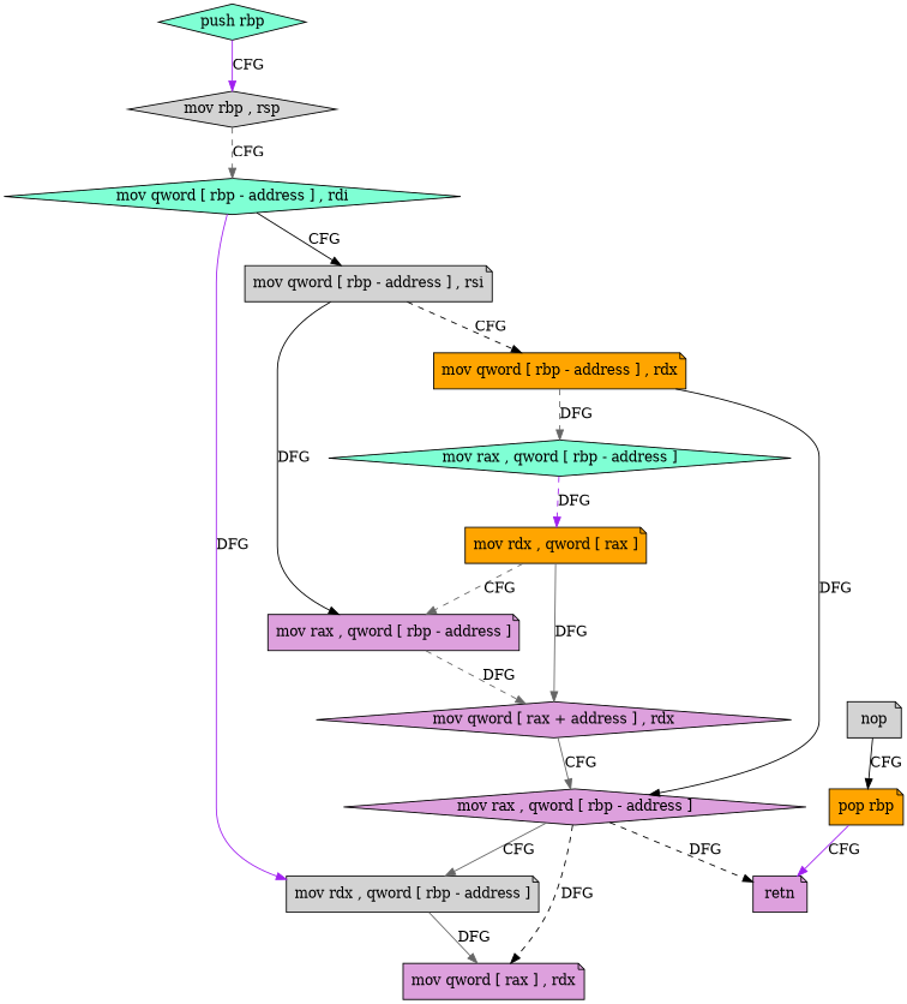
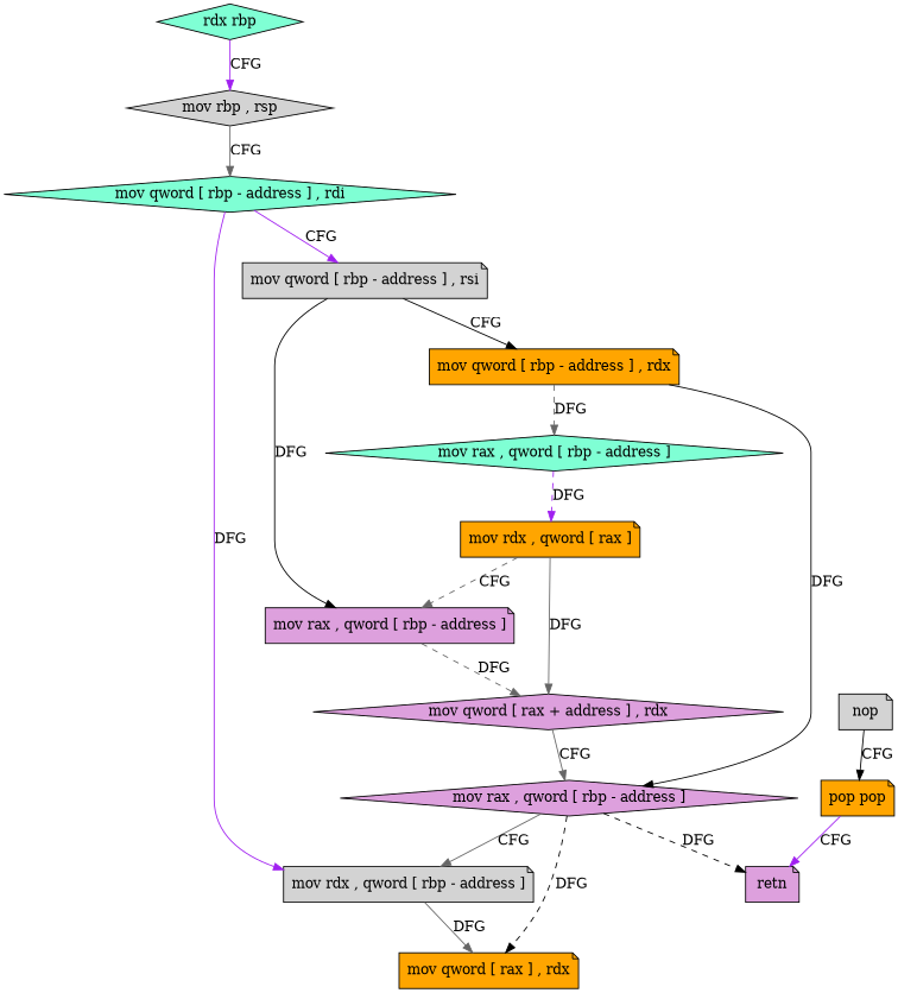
  digraph {
    node [fillcolor=plum shape=note style=filled]
    edge [color=gray40 style=solid]
-   n1 [fillcolor=aquamarine label="push rbp" shape=diamond]
+   n1 [fillcolor=aquamarine label="rdx rbp" shape=diamond]
    n2 [fillcolor=lightgrey label="mov rbp , rsp" shape=diamond]
    n3 [fillcolor=aquamarine label="mov qword [ rbp - address ] , rdi" shape=diamond]
    n4 [fillcolor=lightgrey label="mov qword [ rbp - address ] , rsi"]
    n5 [fillcolor=lightgrey label="mov rdx , qword [ rbp - address ]"]
    n6 [fillcolor=orange label="mov qword [ rbp - address ] , rdx"]
    n7 [label="mov rax , qword [ rbp - address ]"]
-   n8 [label="mov qword [ rax ] , rdx"]
+   n8 [fillcolor=orange label="mov qword [ rax ] , rdx"]
    n9 [fillcolor=aquamarine label="mov rax , qword [ rbp - address ]" shape=diamond]
    n10 [label="mov rax , qword [ rbp - address ]" shape=diamond]
    n11 [label="mov qword [ rax + address ] , rdx" shape=diamond]
    n12 [fillcolor=orange label="mov rdx , qword [ rax ]"]
    n13 [label=retn]
    n14 [fillcolor=lightgrey label=nop]
-   n15 [fillcolor=orange label="pop rbp"]
+   n15 [fillcolor=orange label="pop pop"]
    n1 -> n2 [color=purple label=CFG]
-   n2 -> n3 [label=CFG style=dashed]
-   n3 -> n4 [color=black label=CFG]
+   n2 -> n3 [label=CFG]
+   n3 -> n4 [color=purple label=CFG]
    n3 -> n5 [color=purple label=DFG]
-   n4 -> n6 [color=black label=CFG style=dashed]
+   n4 -> n6 [color=black label=CFG]
    n4 -> n7 [color=black label=DFG]
    n5 -> n8 [label=DFG]
    n6 -> n9 [label=DFG style=dashed]
    n6 -> n10 [color=black label=DFG]
    n7 -> n11 [label=DFG style=dashed]
    n9 -> n12 [color=purple label=DFG style=dashed]
    n10 -> n5 [label=CFG]
    n10 -> n8 [color=black label=DFG style=dashed]
    n10 -> n13 [color=black label=DFG style=dashed]
    n11 -> n10 [label=CFG]
    n12 -> n7 [label=CFG style=dashed]
    n12 -> n11 [label=DFG]
    n14 -> n15 [color=black label=CFG]
    n15 -> n13 [color=purple label=CFG]
  }
